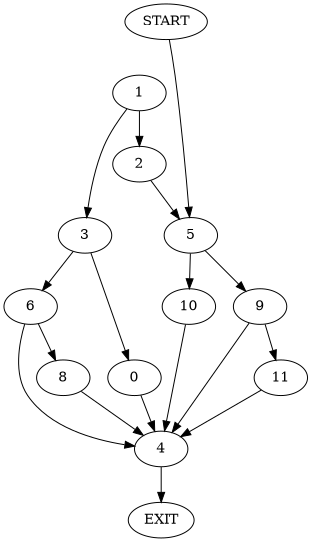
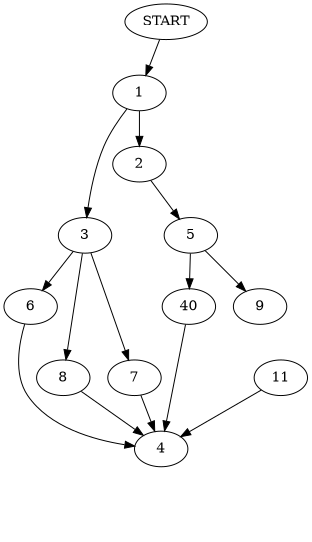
  digraph {
    n1 [label=START]
    1
    2
    3
-   n5 [label=EXIT]
    5
    6
-   7 [label=0]
+   7
    4
    9
-   10
+   10 [label=40]
    8
    11
-   n1 -> 5
+   n1 -> 1
    1 -> 2
    1 -> 3
    2 -> 5
    3 -> 6
    3 -> 7
    5 -> 9
    5 -> 10
    6 -> 4
-   6 -> 8
+   3 -> 8
    7 -> 4
-   4 -> n5
-   9 -> 4
-   9 -> 11
    10 -> 4
    8 -> 4
    11 -> 4
  }
